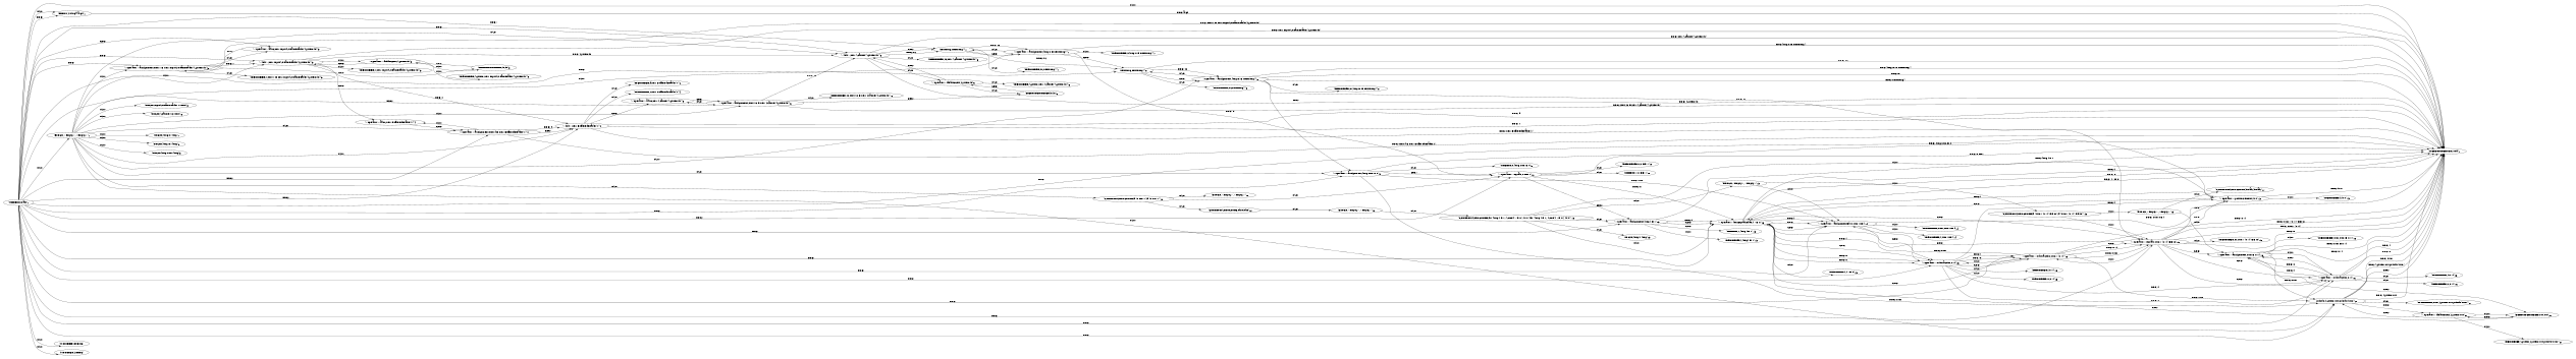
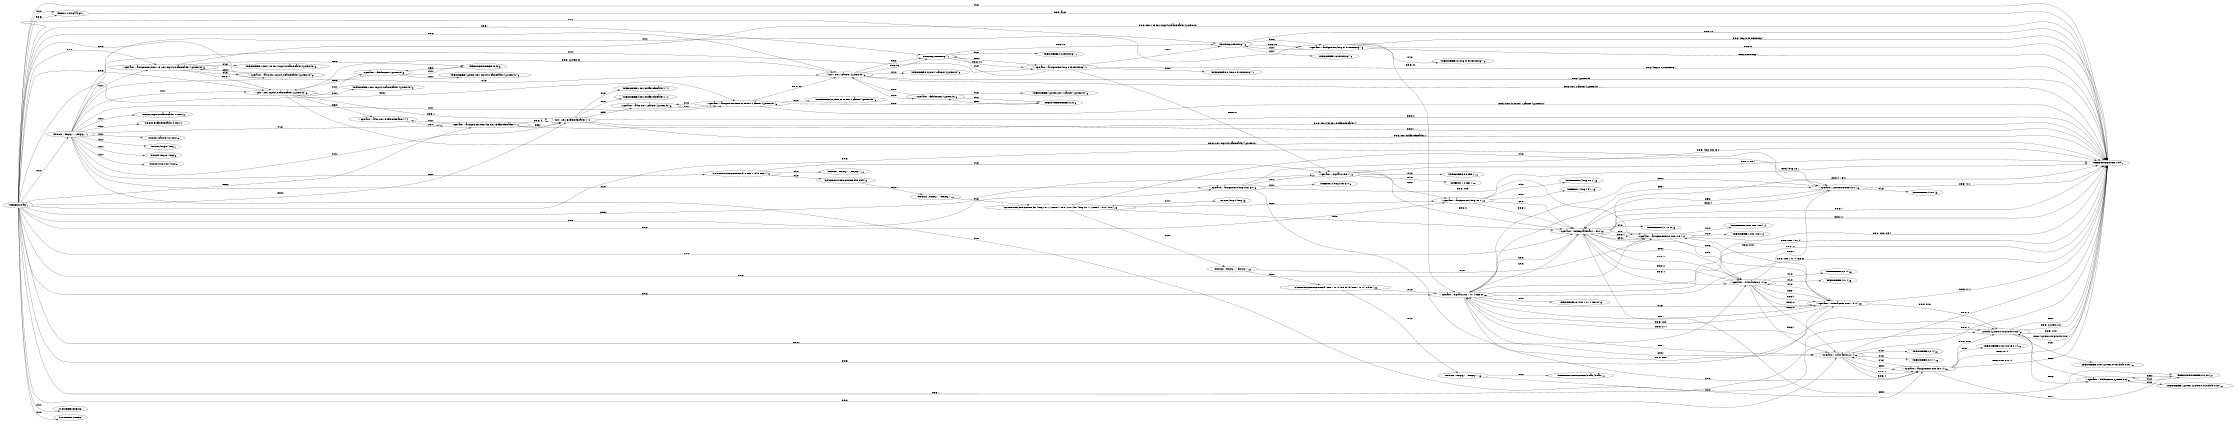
  digraph {
    rankdir=LR
    n1 [label=<(METHOD,main)<SUB>1</SUB>>]
    n2 [label=<(PARAM,String[] args)<SUB>1</SUB>>]
    n3 [label=<(BLOCK,&lt;empty&gt;,&lt;empty&gt;)<SUB>1</SUB>>]
    n4 [label=<(&lt;operator&gt;.assignment,ANY r = new InputStreamReader(System.in))<SUB>3</SUB>>]
    n5 [label=<(&lt;operator&gt;.alloc,new InputStreamReader(System.in))<SUB>3</SUB>>]
    n6 [label=<(&lt;init&gt;,new InputStreamReader(System.in))<SUB>3</SUB>>]
    n7 [label=<(&lt;operator&gt;.assignment,ANY f = new BufferedReader(r))<SUB>4</SUB>>]
    n8 [label=<(&lt;init&gt;,new BufferedReader(r))<SUB>4</SUB>>]
    n9 [label=<(&lt;operator&gt;.assignment,ANY sc = new Scanner(System.in))<SUB>6</SUB>>]
    n10 [label=<(&lt;init&gt;,new Scanner(System.in))<SUB>6</SUB>>]
    n11 [label=<(nextLong,nextLong())<SUB>7</SUB>>]
    n12 [label=<(nextLong,nextLong())<SUB>8</SUB>>]
    n13 [label=<(&lt;operator&gt;.assignment,long sum = 0)<SUB>9</SUB>>]
    n14 [label=<(&lt;operator&gt;.equals,n == 1)<SUB>10</SUB>>]
    n15 [label=<(&lt;operator&gt;.assignment,long i = 1)<SUB>13</SUB>>]
    n16 [label=<(&lt;operator&gt;.lessEqualsThan,i &lt;= n)<SUB>13</SUB>>]
    n17 [label=<(&lt;operator&gt;.postIncrement,i++)<SUB>13</SUB>>]
    n18 [label=<(&lt;operator&gt;.assignmentPlus,sum += i)<SUB>14</SUB>>]
    n19 [label=<(&lt;operator&gt;.equals,sum - (n - i) == m)<SUB>15</SUB>>]
    n20 [label=<(&lt;operator&gt;.subtraction,sum - (n - i))<SUB>15</SUB>>]
    n21 [label=<(&lt;operator&gt;.subtraction,n - i)<SUB>15</SUB>>]
    n22 [label=<(&lt;operator&gt;.subtraction,n - i)<SUB>16</SUB>>]
    n23 [label=<(println,System.out.println(sum))<SUB>21</SUB>>]
    n24 [label=<(MODIFIER,PUBLIC)>]
    n25 [label=<(MODIFIER,STATIC)>]
    n26 [label=<(METHOD_RETURN,void)<SUB>1</SUB>>]
    n27 [label=<(LOCAL,InputStreamReader r: ANY)<SUB>3</SUB>>]
+   n28 [label=<(LOCAL,BufferedReader f: ANY)<SUB>4</SUB>>]
    n29 [label=<(LOCAL,Scanner sc: ANY)<SUB>6</SUB>>]
    n30 [label=<(LOCAL,long n: long)<SUB>7</SUB>>]
    n31 [label=<(&lt;operator&gt;.assignment,long n = nextLong())<SUB>7</SUB>>]
    n32 [label=<(LOCAL,long m: long)<SUB>8</SUB>>]
    n33 [label=<(&lt;operator&gt;.assignment,long m = nextLong())<SUB>8</SUB>>]
    n34 [label=<(LOCAL,long sum: long)<SUB>9</SUB>>]
    n35 [label=<(CONTROL_STRUCTURE,if (n == 1),if (n == 1))<SUB>10</SUB>>]
    n36 [label=<(IDENTIFIER,r,ANY r = new InputStreamReader(System.in))<SUB>3</SUB>>]
    n37 [label=<(FIELD_IDENTIFIER,in,in)<SUB>3</SUB>>]
    n38 [label=<(IDENTIFIER,r,new InputStreamReader(System.in))<SUB>3</SUB>>]
    n39 [label=<(&lt;operator&gt;.fieldAccess,System.in)<SUB>3</SUB>>]
    n40 [label=<(&lt;operator&gt;.alloc,new BufferedReader(r))<SUB>4</SUB>>]
    n41 [label=<(IDENTIFIER,f,new BufferedReader(r))<SUB>4</SUB>>]
    n42 [label=<(IDENTIFIER,r,new BufferedReader(r))<SUB>4</SUB>>]
    n43 [label=<(&lt;operator&gt;.alloc,new Scanner(System.in))<SUB>6</SUB>>]
    n44 [label=<(IDENTIFIER,sc,ANY sc = new Scanner(System.in))<SUB>6</SUB>>]
    n45 [label=<(FIELD_IDENTIFIER,in,in)<SUB>6</SUB>>]
    n46 [label=<(IDENTIFIER,sc,new Scanner(System.in))<SUB>6</SUB>>]
    n47 [label=<(&lt;operator&gt;.fieldAccess,System.in)<SUB>6</SUB>>]
    n48 [label=<(IDENTIFIER,sc,nextLong())<SUB>7</SUB>>]
    n49 [label=<(IDENTIFIER,sc,nextLong())<SUB>8</SUB>>]
    n50 [label=<(LITERAL,0,long sum = 0)<SUB>9</SUB>>]
    n51 [label=<(IDENTIFIER,n,n == 1)<SUB>10</SUB>>]
    n52 [label=<(LITERAL,1,n == 1)<SUB>10</SUB>>]
    n53 [label=<(IDENTIFIER,i,long i = 1)<SUB>13</SUB>>]
    n54 [label=<(LITERAL,1,long i = 1)<SUB>13</SUB>>]
    n55 [label=<(IDENTIFIER,i,i &lt;= n)<SUB>13</SUB>>]
    n56 [label=<(FIELD_IDENTIFIER,out,out)<SUB>21</SUB>>]
    n57 [label=<(IDENTIFIER,i,i++)<SUB>13</SUB>>]
    n58 [label=<(IDENTIFIER,sum,sum += i)<SUB>14</SUB>>]
    n59 [label=<(IDENTIFIER,i,sum += i)<SUB>14</SUB>>]
    n60 [label=<(IDENTIFIER,m,sum - (n - i) == m)<SUB>15</SUB>>]
    n61 [label=<(&lt;operator&gt;.assignment,sum = n - i)<SUB>16</SUB>>]
    n62 [label=<(IDENTIFIER,n,n - i)<SUB>15</SUB>>]
    n63 [label=<(IDENTIFIER,i,n - i)<SUB>15</SUB>>]
    n64 [label=<(IDENTIFIER,n,n - i)<SUB>16</SUB>>]
    n65 [label=<(IDENTIFIER,i,n - i)<SUB>16</SUB>>]
    n66 [label=<(&lt;operator&gt;.fieldAccess,System.out)<SUB>21</SUB>>]
    n67 [label=<(IDENTIFIER,sum,System.out.println(sum))<SUB>21</SUB>>]
    n68 [label=<(IDENTIFIER,n,long n = nextLong())<SUB>7</SUB>>]
    n69 [label=<(IDENTIFIER,m,long m = nextLong())<SUB>8</SUB>>]
    n70 [label=<(BLOCK,&lt;empty&gt;,&lt;empty&gt;)<SUB>10</SUB>>]
    n71 [label=<(CONTROL_STRUCTURE,else,else)<SUB>12</SUB>>]
    n72 [label=<(IDENTIFIER,System,new InputStreamReader(System.in))<SUB>3</SUB>>]
    n73 [label=<(IDENTIFIER,System,new Scanner(System.in))<SUB>6</SUB>>]
    n74 [label=<(BLOCK,&lt;empty&gt;,&lt;empty&gt;)<SUB>12</SUB>>]
    n75 [label=<(CONTROL_STRUCTURE,for (long i = 1; Some(i &lt;= n); i++),for (long i = 1; Some(i &lt;= n); i++))<SUB>13</SUB>>]
    n76 [label=<(LOCAL,long i: long)<SUB>13</SUB>>]
    n77 [label=<(BLOCK,&lt;empty&gt;,&lt;empty&gt;)<SUB>13</SUB>>]
    n78 [label=<(CONTROL_STRUCTURE,if (sum - (n - i) == m),if (sum - (n - i) == m))<SUB>15</SUB>>]
    n79 [label=<(BLOCK,&lt;empty&gt;,&lt;empty&gt;)<SUB>15</SUB>>]
    n80 [label=<(CONTROL_STRUCTURE,break;,break;)<SUB>17</SUB>>]
    n81 [label=<(IDENTIFIER,sum,sum = n - i)<SUB>16</SUB>>]
    n82 [label=<(IDENTIFIER,System,System.out.println(sum))<SUB>21</SUB>>]
    n1 -> n2 [label="AST: "]
    n1 -> n2 [label="DDG: "]
    n1 -> n3 [label="AST: "]
    n1 -> n4 [label="DDG: "]
    n1 -> n5 [label="CFG: "]
    n1 -> n6 [label="DDG: "]
    n1 -> n7 [label="DDG: "]
    n1 -> n8 [label="DDG: "]
    n1 -> n9 [label="DDG: "]
    n1 -> n10 [label="DDG: "]
    n1 -> n11 [label="DDG: "]
    n1 -> n12 [label="DDG: "]
    n1 -> n13 [label="DDG: "]
    n1 -> n14 [label="DDG: "]
    n1 -> n15 [label="DDG: "]
    n1 -> n16 [label="DDG: "]
    n1 -> n17 [label="DDG: "]
    n1 -> n18 [label="DDG: "]
    n1 -> n19 [label="DDG: "]
    n1 -> n20 [label="DDG: "]
    n1 -> n21 [label="DDG: "]
    n1 -> n22 [label="DDG: "]
    n1 -> n23 [label="DDG: "]
    n1 -> n24 [label="AST: "]
    n1 -> n25 [label="AST: "]
    n1 -> n26 [label="AST: "]
    n2 -> n26 [label="DDG: args"]
    n3 -> n4 [label="AST: "]
    n3 -> n6 [label="AST: "]
    n3 -> n7 [label="AST: "]
    n3 -> n8 [label="AST: "]
    n3 -> n9 [label="AST: "]
    n3 -> n10 [label="AST: "]
    n3 -> n13 [label="AST: "]
    n3 -> n23 [label="AST: "]
    n3 -> n27 [label="AST: "]
+   n3 -> n28 [label="AST: "]
    n3 -> n29 [label="AST: "]
    n3 -> n30 [label="AST: "]
    n3 -> n31 [label="AST: "]
    n3 -> n32 [label="AST: "]
    n3 -> n33 [label="AST: "]
    n3 -> n34 [label="AST: "]
    n3 -> n35 [label="AST: "]
    n4 -> n5 [label="AST: "]
    n4 -> n6 [label="DDG: r"]
    n4 -> n26 [label="DDG: ANY r = new InputStreamReader(System.in)"]
    n4 -> n36 [label="AST: "]
    n4 -> n37 [label="CFG: "]
    n5 -> n4 [label="CFG: "]
    n6 -> n8 [label="DDG: r"]
    n6 -> n10 [label="DDG: System.in"]
    n6 -> n26 [label="DDG: new InputStreamReader(System.in)"]
    n6 -> n38 [label="AST: "]
    n6 -> n39 [label="AST: "]
    n6 -> n40 [label="CFG: "]
    n7 -> n8 [label="CFG: "]
    n7 -> n8 [label="DDG: f"]
    n7 -> n26 [label="DDG: ANY f = new BufferedReader(r)"]
    n7 -> n40 [label="AST: "]
    n8 -> n26 [label="DDG: f"]
    n8 -> n26 [label="DDG: r"]
    n8 -> n26 [label="DDG: new BufferedReader(r)"]
    n8 -> n41 [label="AST: "]
    n8 -> n42 [label="AST: "]
    n8 -> n43 [label="CFG: "]
    n9 -> n10 [label="DDG: sc"]
    n9 -> n26 [label="DDG: ANY sc = new Scanner(System.in)"]
    n9 -> n43 [label="AST: "]
    n9 -> n44 [label="AST: "]
    n9 -> n45 [label="CFG: "]
    n10 -> n11 [label="CFG: "]
    n10 -> n11 [label="DDG: sc"]
    n10 -> n26 [label="DDG: System.in"]
    n10 -> n26 [label="DDG: new Scanner(System.in)"]
    n10 -> n46 [label="AST: "]
    n10 -> n47 [label="AST: "]
    n11 -> n12 [label="DDG: sc"]
    n11 -> n31 [label="CFG: "]
    n11 -> n31 [label="DDG: sc"]
    n11 -> n48 [label="AST: "]
    n12 -> n26 [label="DDG: sc"]
    n12 -> n33 [label="CFG: "]
    n12 -> n33 [label="DDG: sc"]
    n12 -> n49 [label="AST: "]
    n13 -> n14 [label="CFG: "]
    n13 -> n18 [label="DDG: sum"]
    n13 -> n23 [label="DDG: sum"]
    n13 -> n26 [label="DDG: long sum = 0"]
    n13 -> n50 [label="AST: "]
    n14 -> n15 [label="CFG: "]
    n14 -> n16 [label="DDG: n"]
    n14 -> n26 [label="DDG: n == 1"]
    n14 -> n51 [label="AST: "]
    n14 -> n52 [label="AST: "]
    n15 -> n16 [label="CFG: "]
    n15 -> n16 [label="DDG: i"]
    n15 -> n26 [label="DDG: long i = 1"]
    n15 -> n53 [label="AST: "]
-   n15 -> n54 [label="CFG: "]
+   n15 -> n54 [label="AST: "]
    n16 -> n18 [label="CFG: "]
    n16 -> n18 [label="DDG: i"]
    n16 -> n18 [label="CDG: "]
    n16 -> n19 [label="CDG: "]
    n16 -> n20 [label="CDG: "]
    n16 -> n21 [label="DDG: n"]
    n16 -> n21 [label="DDG: i"]
    n16 -> n21 [label="CDG: "]
    n16 -> n26 [label="DDG: i"]
    n16 -> n26 [label="DDG: n"]
    n16 -> n26 [label="DDG: i &lt;= n"]
    n16 -> n55 [label="AST: "]
    n16 -> n56 [label="CFG: "]
    n17 -> n16 [label="CFG: "]
    n17 -> n16 [label="DDG: i"]
    n17 -> n26 [label="DDG: i++"]
    n17 -> n57 [label="AST: "]
    n18 -> n21 [label="CFG: "]
    n18 -> n26 [label="DDG: sum += i"]
    n18 -> n58 [label="AST: "]
    n18 -> n59 [label="AST: "]
    n19 -> n16 [label="CDG: "]
    n19 -> n17 [label="CFG: "]
    n19 -> n17 [label="CDG: "]
    n19 -> n20 [label="AST: "]
    n19 -> n22 [label="CFG: "]
    n19 -> n22 [label="CDG: "]
    n19 -> n26 [label="DDG: sum - (n - i)"]
    n19 -> n26 [label="DDG: m"]
    n19 -> n26 [label="DDG: sum - (n - i) == m"]
    n19 -> n60 [label="AST: "]
    n19 -> n61 [label="CDG: "]
    n20 -> n18 [label="DDG: sum"]
    n20 -> n19 [label="CFG: "]
    n20 -> n19 [label="DDG: sum"]
    n20 -> n19 [label="DDG: n - i"]
    n20 -> n21 [label="AST: "]
    n20 -> n23 [label="DDG: sum"]
    n20 -> n26 [label="DDG: n - i"]
    n21 -> n16 [label="DDG: n"]
    n21 -> n17 [label="DDG: i"]
    n21 -> n20 [label="CFG: "]
    n21 -> n20 [label="DDG: n"]
    n21 -> n20 [label="DDG: i"]
    n21 -> n22 [label="DDG: n"]
    n21 -> n22 [label="DDG: i"]
    n21 -> n62 [label="AST: "]
    n21 -> n63 [label="AST: "]
    n22 -> n26 [label="DDG: n"]
    n22 -> n26 [label="DDG: i"]
    n22 -> n61 [label="CFG: "]
    n22 -> n61 [label="DDG: n"]
    n22 -> n61 [label="DDG: i"]
    n22 -> n64 [label="AST: "]
    n22 -> n65 [label="AST: "]
    n23 -> n26 [label="CFG: "]
    n23 -> n26 [label="DDG: System.out"]
    n23 -> n26 [label="DDG: sum"]
    n23 -> n26 [label="DDG: System.out.println(sum)"]
    n23 -> n66 [label="DDG: "]
    n23 -> n67 [label="AST: "]
    n31 -> n11 [label="AST: "]
    n31 -> n12 [label="CFG: "]
    n31 -> n14 [label="DDG: n"]
    n31 -> n26 [label="DDG: long n = nextLong()"]
    n31 -> n68 [label="AST: "]
    n33 -> n12 [label="AST: "]
-   n33 -> n13 [label="CFG: "]
    n33 -> n19 [label="DDG: m"]
    n33 -> n26 [label="DDG: m"]
    n33 -> n26 [label="DDG: nextLong()"]
    n33 -> n26 [label="DDG: long m = nextLong()"]
    n33 -> n69 [label="AST: "]
    n35 -> n14 [label="AST: "]
    n35 -> n70 [label="AST: "]
    n35 -> n71 [label="AST: "]
    n37 -> n39 [label="CFG: "]
    n39 -> n6 [label="CFG: "]
    n39 -> n37 [label="AST: "]
    n39 -> n72 [label="AST: "]
    n40 -> n7 [label="CFG: "]
    n43 -> n9 [label="CFG: "]
    n45 -> n47 [label="CFG: "]
    n47 -> n10 [label="CFG: "]
    n47 -> n45 [label="AST: "]
    n47 -> n73 [label="AST: "]
    n56 -> n66 [label="CFG: "]
    n61 -> n22 [label="AST: "]
    n61 -> n23 [label="DDG: sum"]
    n61 -> n26 [label="DDG: n - i"]
    n61 -> n26 [label="DDG: sum = n - i"]
    n61 -> n56 [label="CFG: "]
    n61 -> n81 [label="AST: "]
    n66 -> n23 [label="CFG: "]
    n66 -> n56 [label="AST: "]
    n66 -> n82 [label="AST: "]
    n71 -> n74 [label="AST: "]
    n74 -> n75 [label="AST: "]
    n75 -> n15 [label="AST: "]
    n75 -> n16 [label="AST: "]
    n75 -> n17 [label="AST: "]
    n75 -> n76 [label="AST: "]
    n75 -> n77 [label="AST: "]
    n77 -> n18 [label="AST: "]
    n77 -> n78 [label="AST: "]
    n78 -> n19 [label="AST: "]
    n78 -> n79 [label="AST: "]
    n79 -> n61 [label="AST: "]
    n79 -> n80 [label="AST: "]
  }
